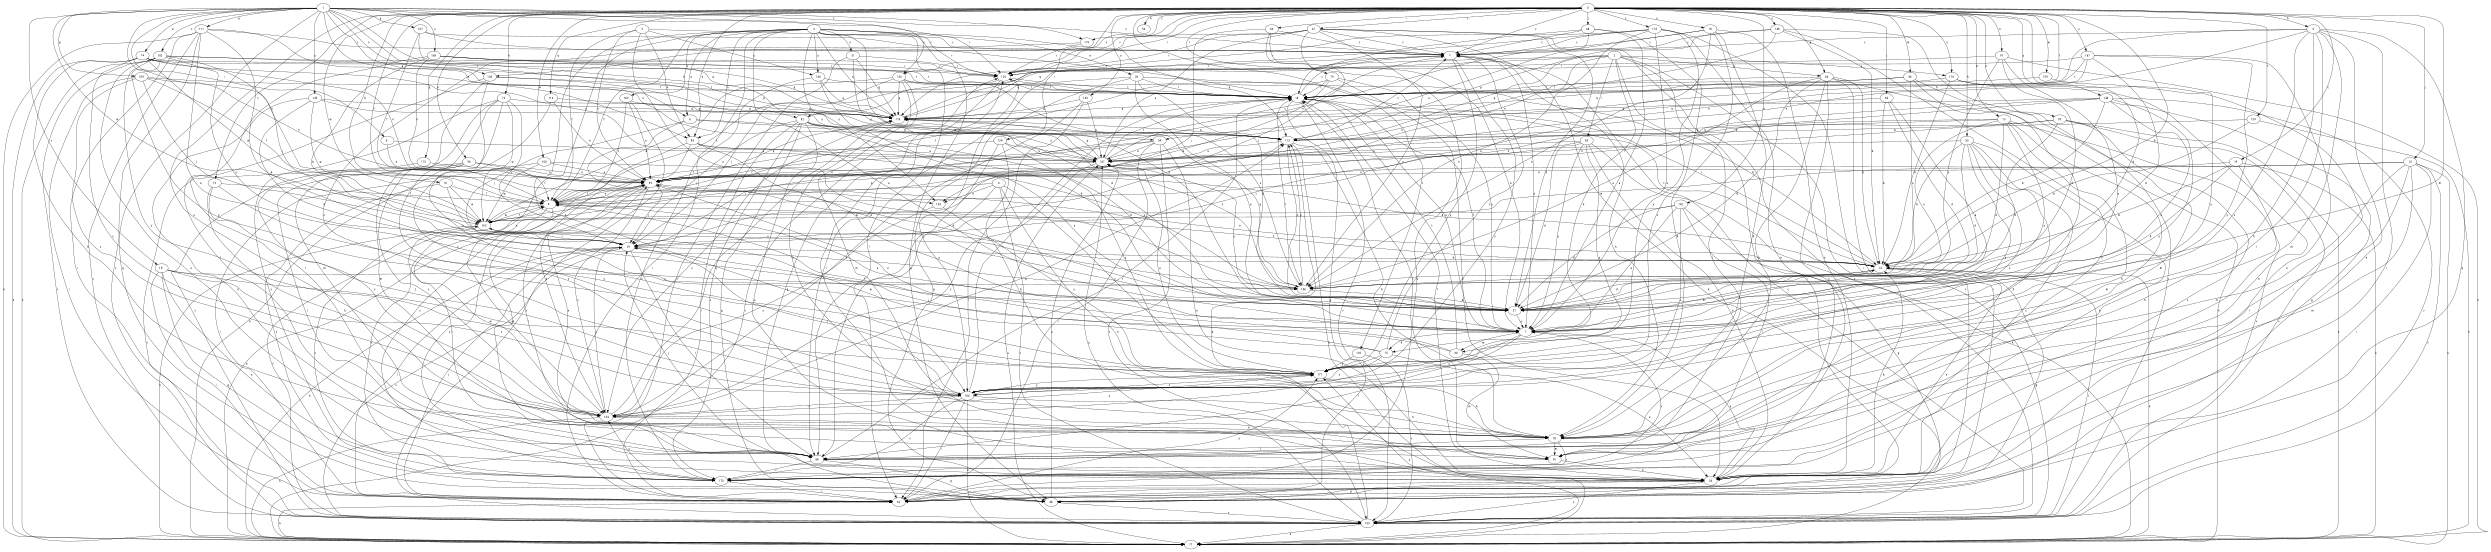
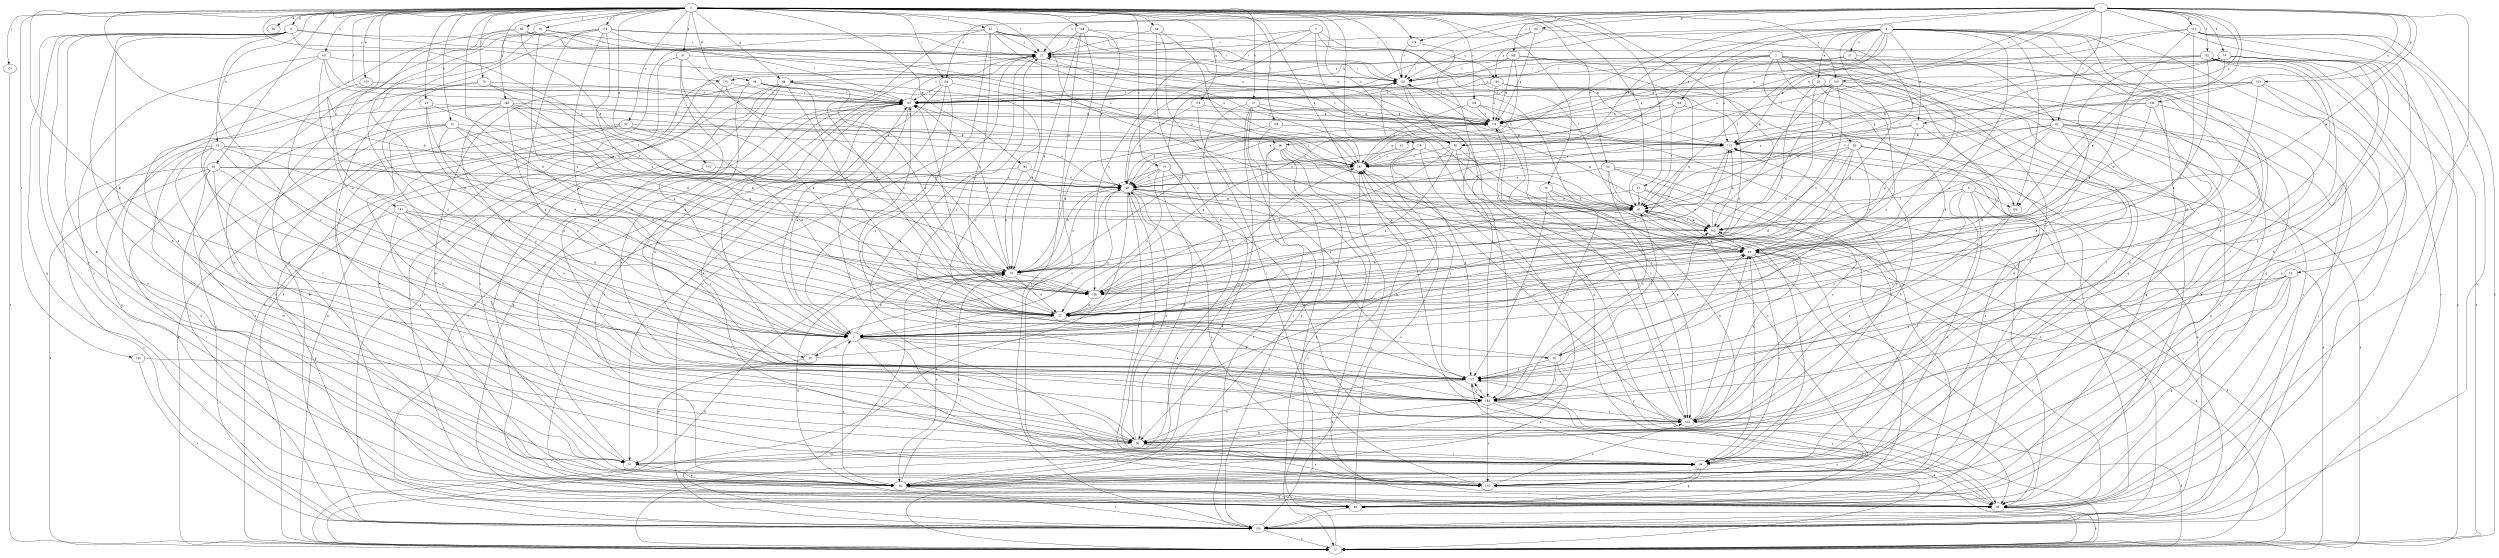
  strict digraph {
    fontname="Roboto Condensed"
    node [fontname="Roboto Condensed"]
    edge [fontname="Roboto Condensed"]
    0
    9
    13
    14
    15
    18
    19
    21
    27
    41
    46
    50
    51
    53
    60
    63
    64
    67
    68
    72
    79
    86
    90
    93
    94
    97
    98
    103
    104
    115
    116
+   121
    124
    126
    134
    135
    139
    141
    142
    144
    148
    150
    159
    160
    162
    167
    176
    178
    179
    54
    62
    84
    48
    184
    34
    99
    55
    91
    155
    113
    7
    106
    77
    177
    147
    170
    69
    119
    1
    6
    61
    74
    82
    105
    107
    109
    111
    145
    151
    168
    182
    2
    75
    83
    3
    28
    31
    146
    169
    4
    5
    0 -> 9 [label=b]
    0 -> 13 [label=b]
    0 -> 14 [label=b]
    0 -> 15 [label=c]
    0 -> 18 [label=c]
    0 -> 19 [label=c]
    0 -> 21 [label=c]
    0 -> 27 [label=d]
    0 -> 41 [label=f]
    0 -> 46 [label=g]
    0 -> 50 [label=h]
    0 -> 51 [label=h]
    0 -> 53 [label=h]
    0 -> 60 [label=i]
    0 -> 63 [label=j]
    0 -> 64 [label=j]
    0 -> 67 [label=j]
    0 -> 68 [label=j]
    0 -> 72 [label=k]
    0 -> 79 [label=l]
    0 -> 86 [label=m]
    0 -> 90 [label=m]
    0 -> 93 [label=n]
    0 -> 94 [label=n]
    0 -> 97 [label=n]
    0 -> 98 [label=n]
    0 -> 103 [label=o]
    0 -> 104 [label=o]
    0 -> 115 [label=q]
    0 -> 116 [label=q]
+   0 -> 121 [label=r]
    0 -> 124 [label=r]
    0 -> 126 [label=r]
    0 -> 134 [label=s]
    0 -> 135 [label=t]
    0 -> 139 [label=t]
    0 -> 141 [label=t]
    0 -> 142 [label=u]
    0 -> 144 [label=u]
    0 -> 148 [label=v]
    0 -> 150 [label=v]
    0 -> 159 [label=w]
    0 -> 160 [label=w]
    0 -> 162 [label=w]
    0 -> 167 [label=x]
    0 -> 176 [label=y]
    0 -> 178 [label=z]
    0 -> 179 [label=z]
    9 -> 21 [label=c]
    9 -> 54 [label=h]
    9 -> 62 [label=i]
    9 -> 84 [label=l]
    9 -> 48 [label=g]
    9 -> 184 [label=z]
    9 -> 34 [label=e]
    9 -> 99 [label=n]
    9 -> 55 [label=h]
    9 -> 91 [label=m]
    13 -> 27 [label=d]
    13 -> 99 [label=n]
    13 -> 55 [label=h]
    13 -> 91 [label=m]
    13 -> 155 [label=v]
    13 -> 113 [label=p]
    13 -> 7 [label=a]
    13 -> 106 [label=o]
    14 -> 27 [label=d]
    14 -> 41 [label=f]
    14 -> 126 [label=r]
    14 -> 141 [label=t]
    14 -> 48 [label=g]
    14 -> 34 [label=e]
    14 -> 99 [label=n]
    14 -> 106 [label=o]
    14 -> 77 [label=k]
    15 -> 41 [label=f]
    15 -> 184 [label=z]
    15 -> 55 [label=h]
    15 -> 177 [label=y]
    18 -> 21 [label=c]
    18 -> 184 [label=z]
    18 -> 34 [label=e]
    18 -> 55 [label=h]
    18 -> 106 [label=o]
    18 -> 147 [label=u]
    19 -> 14 [label=b]
    19 -> 27 [label=d]
    19 -> 99 [label=n]
    19 -> 55 [label=h]
    19 -> 77 [label=k]
    21 -> 126 [label=r]
    21 -> 134 [label=s]
    21 -> 55 [label=h]
    21 -> 7 [label=a]
    21 -> 177 [label=y]
    27 -> 141 [label=t]
    27 -> 7 [label=a]
    27 -> 147 [label=u]
    41 -> 162 [label=w]
    41 -> 84 [label=l]
    41 -> 99 [label=n]
    41 -> 7 [label=a]
    41 -> 170 [label=x]
    46 -> 14 [label=b]
    46 -> 27 [label=d]
    46 -> 141 [label=t]
    46 -> 62 [label=i]
    46 -> 55 [label=h]
    46 -> 106 [label=o]
    46 -> 77 [label=k]
    46 -> 170 [label=x]
    51 -> 41 [label=f]
    51 -> 162 [label=w]
    51 -> 106 [label=o]
    51 -> 170 [label=x]
    53 -> 14 [label=b]
    53 -> 27 [label=d]
    53 -> 184 [label=z]
    53 -> 34 [label=e]
    53 -> 55 [label=h]
    53 -> 177 [label=y]
    53 -> 147 [label=u]
    53 -> 170 [label=x]
    60 -> 21 [label=c]
    60 -> 62 [label=i]
    60 -> 7 [label=a]
    60 -> 69 [label=j]
    63 -> 162 [label=w]
    63 -> 62 [label=i]
    63 -> 84 [label=l]
    63 -> 99 [label=n]
    63 -> 55 [label=h]
    63 -> 91 [label=m]
    63 -> 155 [label=v]
    63 -> 77 [label=k]
    64 -> 14 [label=b]
    64 -> 27 [label=d]
    64 -> 7 [label=a]
    64 -> 119 [label=q]
    67 -> 21 [label=c]
    67 -> 27 [label=d]
    67 -> 126 [label=r]
    67 -> 155 [label=v]
    67 -> 106 [label=o]
    67 -> 77 [label=k]
    67 -> 147 [label=u]
    67 -> 69 [label=j]
    67 -> 119 [label=q]
    68 -> 21 [label=c]
    68 -> 141 [label=t]
    68 -> 99 [label=n]
    68 -> 55 [label=h]
    68 -> 7 [label=a]
    72 -> 162 [label=w]
    72 -> 91 [label=m]
    72 -> 155 [label=v]
    72 -> 77 [label=k]
    72 -> 170 [label=x]
    72 -> 69 [label=j]
    72 -> 119 [label=q]
    79 -> 41 [label=f]
    79 -> 141 [label=t]
    79 -> 162 [label=w]
    79 -> 34 [label=e]
    79 -> 7 [label=a]
    86 -> 141 [label=t]
    86 -> 184 [label=z]
    86 -> 91 [label=m]
    86 -> 106 [label=o]
    86 -> 119 [label=q]
    90 -> 141 [label=t]
    90 -> 99 [label=n]
    90 -> 91 [label=m]
    90 -> 69 [label=j]
    93 -> 27 [label=d]
    93 -> 99 [label=n]
    93 -> 155 [label=v]
    93 -> 113 [label=p]
    93 -> 77 [label=k]
    93 -> 170 [label=x]
    94 -> 41 [label=f]
    94 -> 134 [label=s]
    94 -> 84 [label=l]
    94 -> 184 [label=z]
    94 -> 99 [label=n]
    94 -> 155 [label=v]
    97 -> 27 [label=d]
    97 -> 126 [label=r]
    97 -> 7 [label=a]
    97 -> 106 [label=o]
    97 -> 77 [label=k]
    98 -> 27 [label=d]
    98 -> 134 [label=s]
    98 -> 106 [label=o]
    98 -> 147 [label=u]
    98 -> 170 [label=x]
    103 -> 134 [label=s]
    103 -> 62 [label=i]
    103 -> 147 [label=u]
    103 -> 119 [label=q]
    104 -> 141 [label=t]
    104 -> 84 [label=l]
    104 -> 91 [label=m]
    104 -> 177 [label=y]
    104 -> 147 [label=u]
    115 -> 134 [label=s]
    115 -> 99 [label=n]
    116 -> 184 [label=z]
    116 -> 99 [label=n]
    116 -> 119 [label=q]
+   121 -> 77 [label=k]
    124 -> 41 [label=f]
    124 -> 62 [label=i]
    124 -> 55 [label=h]
    124 -> 177 [label=y]
    124 -> 147 [label=u]
    126 -> 141 [label=t]
    126 -> 48 [label=g]
    126 -> 184 [label=z]
    126 -> 69 [label=j]
    134 -> 162 [label=w]
    134 -> 55 [label=h]
    134 -> 113 [label=p]
    134 -> 77 [label=k]
    134 -> 177 [label=y]
    134 -> 69 [label=j]
    134 -> 119 [label=q]
    135 -> 155 [label=v]
    135 -> 177 [label=y]
    139 -> 14 [label=b]
    139 -> 113 [label=p]
    139 -> 77 [label=k]
    141 -> 21 [label=c]
    141 -> 48 [label=g]
    141 -> 155 [label=v]
    141 -> 7 [label=a]
    141 -> 119 [label=q]
    142 -> 27 [label=d]
    142 -> 162 [label=w]
    142 -> 84 [label=l]
    142 -> 48 [label=g]
    142 -> 184 [label=z]
    142 -> 7 [label=a]
    144 -> 14 [label=b]
    144 -> 41 [label=f]
    144 -> 48 [label=g]
    144 -> 155 [label=v]
    144 -> 7 [label=a]
    144 -> 177 [label=y]
    144 -> 147 [label=u]
    144 -> 119 [label=q]
    148 -> 14 [label=b]
    148 -> 21 [label=c]
    148 -> 99 [label=n]
    148 -> 155 [label=v]
    148 -> 113 [label=p]
    148 -> 170 [label=x]
    150 -> 41 [label=f]
    150 -> 141 [label=t]
    150 -> 162 [label=w]
    150 -> 55 [label=h]
    150 -> 91 [label=m]
    150 -> 106 [label=o]
    150 -> 119 [label=q]
    159 -> 141 [label=t]
    159 -> 7 [label=a]
    160 -> 14 [label=b]
    160 -> 162 [label=w]
    160 -> 62 [label=i]
    160 -> 99 [label=n]
    162 -> 41 [label=f]
    162 -> 113 [label=p]
    162 -> 77 [label=k]
-   162 -> 170 [label=x]
    162 -> 69 [label=j]
    167 -> 27 [label=d]
    167 -> 126 [label=r]
    167 -> 141 [label=t]
    167 -> 34 [label=e]
    167 -> 177 [label=y]
    167 -> 147 [label=u]
    176 -> 14 [label=b]
    176 -> 141 [label=t]
    176 -> 62 [label=i]
    176 -> 34 [label=e]
    178 -> 21 [label=c]
    178 -> 126 [label=r]
    178 -> 62 [label=i]
    178 -> 34 [label=e]
    178 -> 7 [label=a]
    178 -> 106 [label=o]
    178 -> 177 [label=y]
    178 -> 119 [label=q]
    179 -> 126 [label=r]
    179 -> 184 [label=z]
    54 -> 41 [label=f]
    54 -> 62 [label=i]
    54 -> 34 [label=e]
    54 -> 155 [label=v]
    54 -> 147 [label=u]
    54 -> 69 [label=j]
    62 -> 77 [label=k]
    62 -> 177 [label=y]
    62 -> 69 [label=j]
    84 -> 141 [label=t]
    84 -> 48 [label=g]
    84 -> 99 [label=n]
    84 -> 170 [label=x]
    84 -> 69 [label=j]
    48 -> 155 [label=v]
    48 -> 147 [label=u]
    184 -> 134 [label=s]
    184 -> 141 [label=t]
    184 -> 62 [label=i]
    184 -> 55 [label=h]
    184 -> 77 [label=k]
    184 -> 177 [label=y]
    184 -> 170 [label=x]
    184 -> 69 [label=j]
    34 -> 14 [label=b]
    34 -> 126 [label=r]
    34 -> 141 [label=t]
    34 -> 62 [label=i]
    34 -> 48 [label=g]
    34 -> 155 [label=v]
    34 -> 7 [label=a]
    99 -> 41 [label=f]
    99 -> 134 [label=s]
    99 -> 84 [label=l]
    99 -> 7 [label=a]
    99 -> 77 [label=k]
    99 -> 170 [label=x]
    99 -> 69 [label=j]
    99 -> 119 [label=q]
    55 -> 84 [label=l]
    55 -> 99 [label=n]
    55 -> 91 [label=m]
    55 -> 170 [label=x]
    91 -> 141 [label=t]
    91 -> 34 [label=e]
    155 -> 14 [label=r]
    155 -> 21 [label=c]
    155 -> 41 [label=f]
    155 -> 113 [label=p]
    155 -> 77 [label=k]
    155 -> 147 [label=u]
    113 -> 21 [label=c]
    113 -> 55 [label=h]
    113 -> 106 [label=o]
    113 -> 77 [label=k]
    113 -> 147 [label=u]
    7 -> 14 [label=b]
    7 -> 90 [label=m]
    7 -> 141 [label=t]
    7 -> 84 [label=l]
    7 -> 184 [label=z]
    7 -> 170 [label=x]
    7 -> 75 [label=k]
    106 -> 27 [label=d]
    106 -> 113 [label=p]
    106 -> 119 [label=q]
    77 -> 126 [label=r]
    77 -> 177 [label=y]
    77 -> 147 [label=u]
    177 -> 184 [label=z]
    177 -> 55 [label=h]
    177 -> 147 [label=u]
    147 -> 21 [label=c]
    147 -> 134 [label=s]
    147 -> 141 [label=t]
    147 -> 99 [label=n]
    147 -> 119 [label=q]
    170 -> 134 [label=s]
    170 -> 62 [label=i]
    69 -> 14 [label=b]
    69 -> 62 [label=i]
    69 -> 84 [label=l]
    69 -> 155 [label=v]
    69 -> 77 [label=k]
    119 -> 21 [label=c]
    119 -> 134 [label=s]
    119 -> 113 [label=p]
    1 -> 21 [label=c]
    1 -> 98 [label=n]
    1 -> 104 [label=o]
    1 -> 126 [label=r]
    1 -> 150 [label=v]
    1 -> 162 [label=w]
    1 -> 179 [label=z]
    1 -> 54 [label=h]
    1 -> 155 [label=v]
    1 -> 6 [label=a]
    1 -> 61 [label=i]
    1 -> 74 [label=k]
    1 -> 82 [label=l]
    1 -> 105 [label=o]
    1 -> 107 [label=p]
    1 -> 109 [label=p]
    1 -> 111 [label=p]
    1 -> 145 [label=u]
    1 -> 151 [label=v]
    1 -> 168 [label=x]
    1 -> 182 [label=z]
    6 -> 27 [label=d]
    6 -> 113 [label=p]
    6 -> 147 [label=u]
    6 -> 69 [label=j]
    61 -> 99 [label=n]
    61 -> 147 [label=u]
    74 -> 126 [label=r]
    74 -> 134 [label=s]
    74 -> 162 [label=w]
    74 -> 99 [label=n]
    74 -> 55 [label=h]
    74 -> 113 [label=p]
    74 -> 77 [label=k]
    74 -> 147 [label=u]
    82 -> 27 [label=d]
    82 -> 62 [label=i]
    82 -> 48 [label=g]
    82 -> 34 [label=e]
    82 -> 113 [label=m]
    82 -> 7 [label=a]
    82 -> 106 [label=o]
    82 -> 170 [label=x]
    82 -> 69 [label=j]
    105 -> 134 [label=s]
    105 -> 177 [label=y]
    107 -> 21 [label=c]
    107 -> 41 [label=f]
    107 -> 141 [label=t]
    107 -> 119 [label=q]
    109 -> 41 [label=f]
    109 -> 134 [label=s]
    109 -> 141 [label=t]
    109 -> 62 [label=i]
    109 -> 99 [label=n]
    109 -> 69 [label=j]
    111 -> 21 [label=c]
    111 -> 27 [label=d]
    111 -> 62 [label=i]
    111 -> 48 [label=g]
    111 -> 155 [label=v]
    111 -> 7 [label=a]
    111 -> 77 [label=k]
    111 -> 147 [label=u]
    145 -> 27 [label=d]
    145 -> 162 [label=w]
    145 -> 34 [label=e]
    145 -> 113 [label=p]
    145 -> 119 [label=q]
    151 -> 62 [label=i]
    151 -> 48 [label=g]
    151 -> 184 [label=z]
    151 -> 34 [label=e]
    151 -> 106 [label=o]
    151 -> 177 [label=y]
    168 -> 14 [label=b]
    168 -> 126 [label=r]
    168 -> 141 [label=t]
    168 -> 84 [label=l]
    168 -> 99 [label=n]
    168 -> 119 [label=q]
    182 -> 126 [label=r]
    182 -> 141 [label=t]
    182 -> 184 [label=z]
    182 -> 34 [label=e]
    182 -> 155 [label=v]
    182 -> 106 [label=o]
    182 -> 77 [label=k]
    182 -> 177 [label=y]
    182 -> 69 [label=j]
    2 -> 46 [label=g]
    2 -> 176 [label=y]
    2 -> 62 [label=i]
    2 -> 84 [label=l]
    2 -> 155 [label=v]
    2 -> 113 [label=p]
    2 -> 119 [label=q]
    2 -> 82 [label=l]
    2 -> 105 [label=o]
    2 -> 75 [label=k]
    2 -> 83 [label=l]
    75 -> 21 [label=c]
    75 -> 41 [label=f]
    75 -> 162 [label=w]
    75 -> 184 [label=z]
    75 -> 34 [label=e]
    75 -> 177 [label=y]
    83 -> 27 [label=d]
    83 -> 34 [label=e]
    83 -> 7 [label=a]
    83 -> 77 [label=k]
    83 -> 177 [label=y]
    83 -> 147 [label=u]
    83 -> 69 [label=j]
    3 -> 27 [label=d]
    3 -> 41 [label=f]
    3 -> 98 [label=n]
    3 -> 126 [label=r]
    3 -> 134 [label=s]
    3 -> 62 [label=i]
    3 -> 84 [label=l]
    3 -> 48 [label=g]
    3 -> 184 [label=z]
    3 -> 113 [label=p]
    3 -> 7 [label=a]
    3 -> 119 [label=q]
    3 -> 6 [label=a]
    3 -> 105 [label=o]
    3 -> 28 [label=e]
    3 -> 31 [label=e]
    3 -> 146 [label=u]
    3 -> 169 [label=x]
    28 -> 14 [label=b]
    28 -> 27 [label=d]
    28 -> 141 [label=t]
    28 -> 84 [label=l]
    28 -> 48 [label=g]
    28 -> 7 [label=a]
    31 -> 27 [label=d]
    31 -> 126 [label=r]
    31 -> 62 [label=i]
    31 -> 119 [label=q]
    146 -> 27 [label=d]
    146 -> 141 [label=t]
    146 -> 170 [label=x]
    146 -> 119 [label=q]
    169 -> 41 [label=f]
    169 -> 99 [label=n]
    169 -> 155 [label=v]
    169 -> 119 [label=q]
    4 -> 41 [label=f]
    4 -> 84 [label=l]
    4 -> 34 [label=e]
    4 -> 155 [label=v]
    4 -> 177 [label=y]
    4 -> 105 [label=o]
    5 -> 21 [label=c]
    5 -> 41 [label=f]
    5 -> 98 [label=n]
    5 -> 99 [label=n]
    5 -> 106 [label=o]
    5 -> 146 [label=u]
  }
